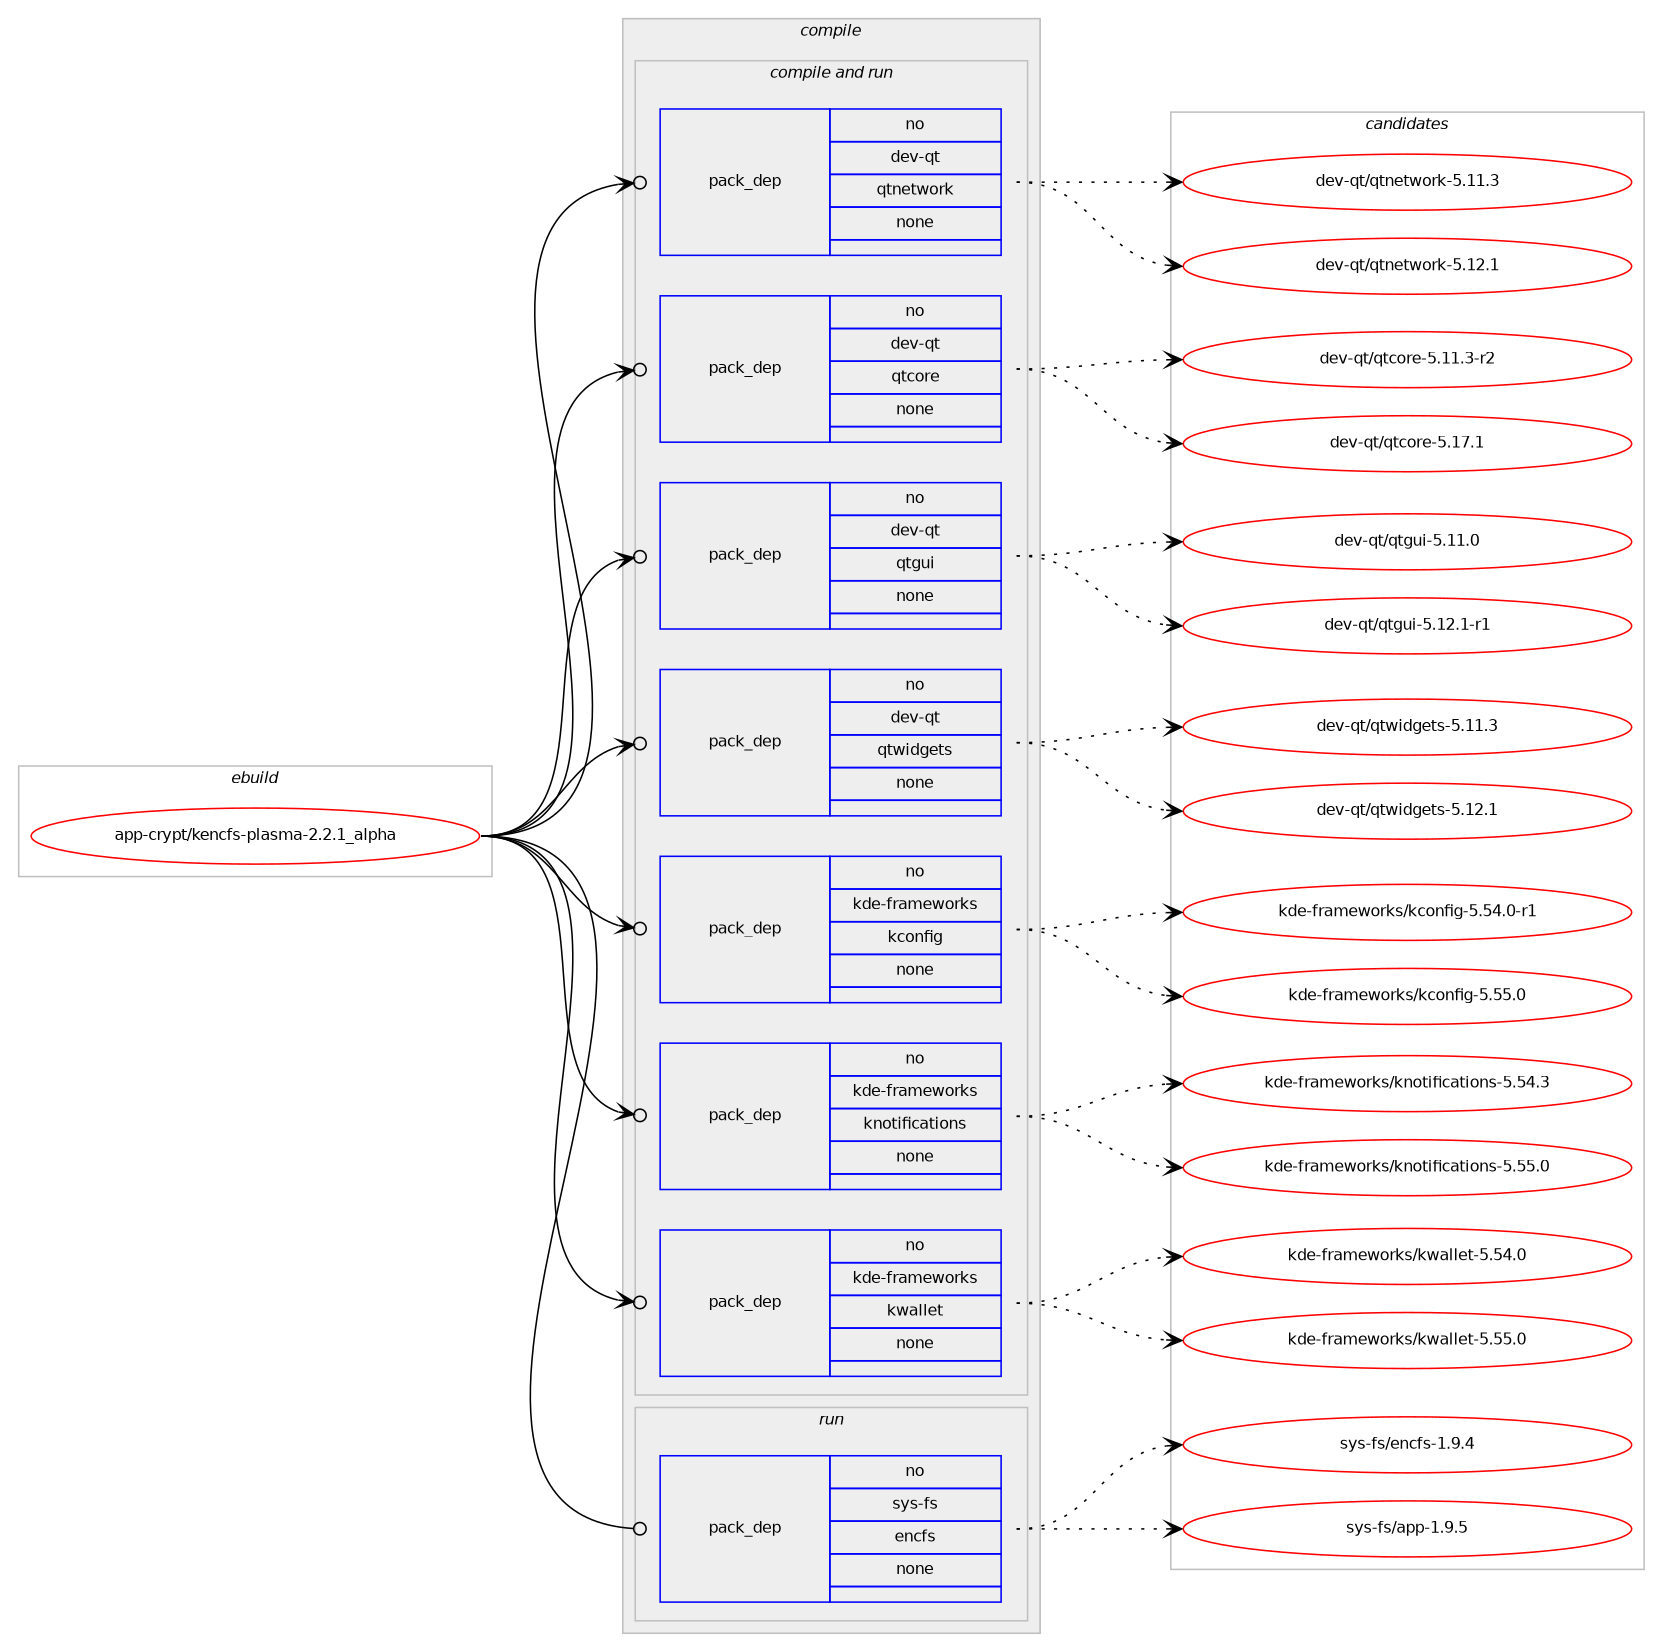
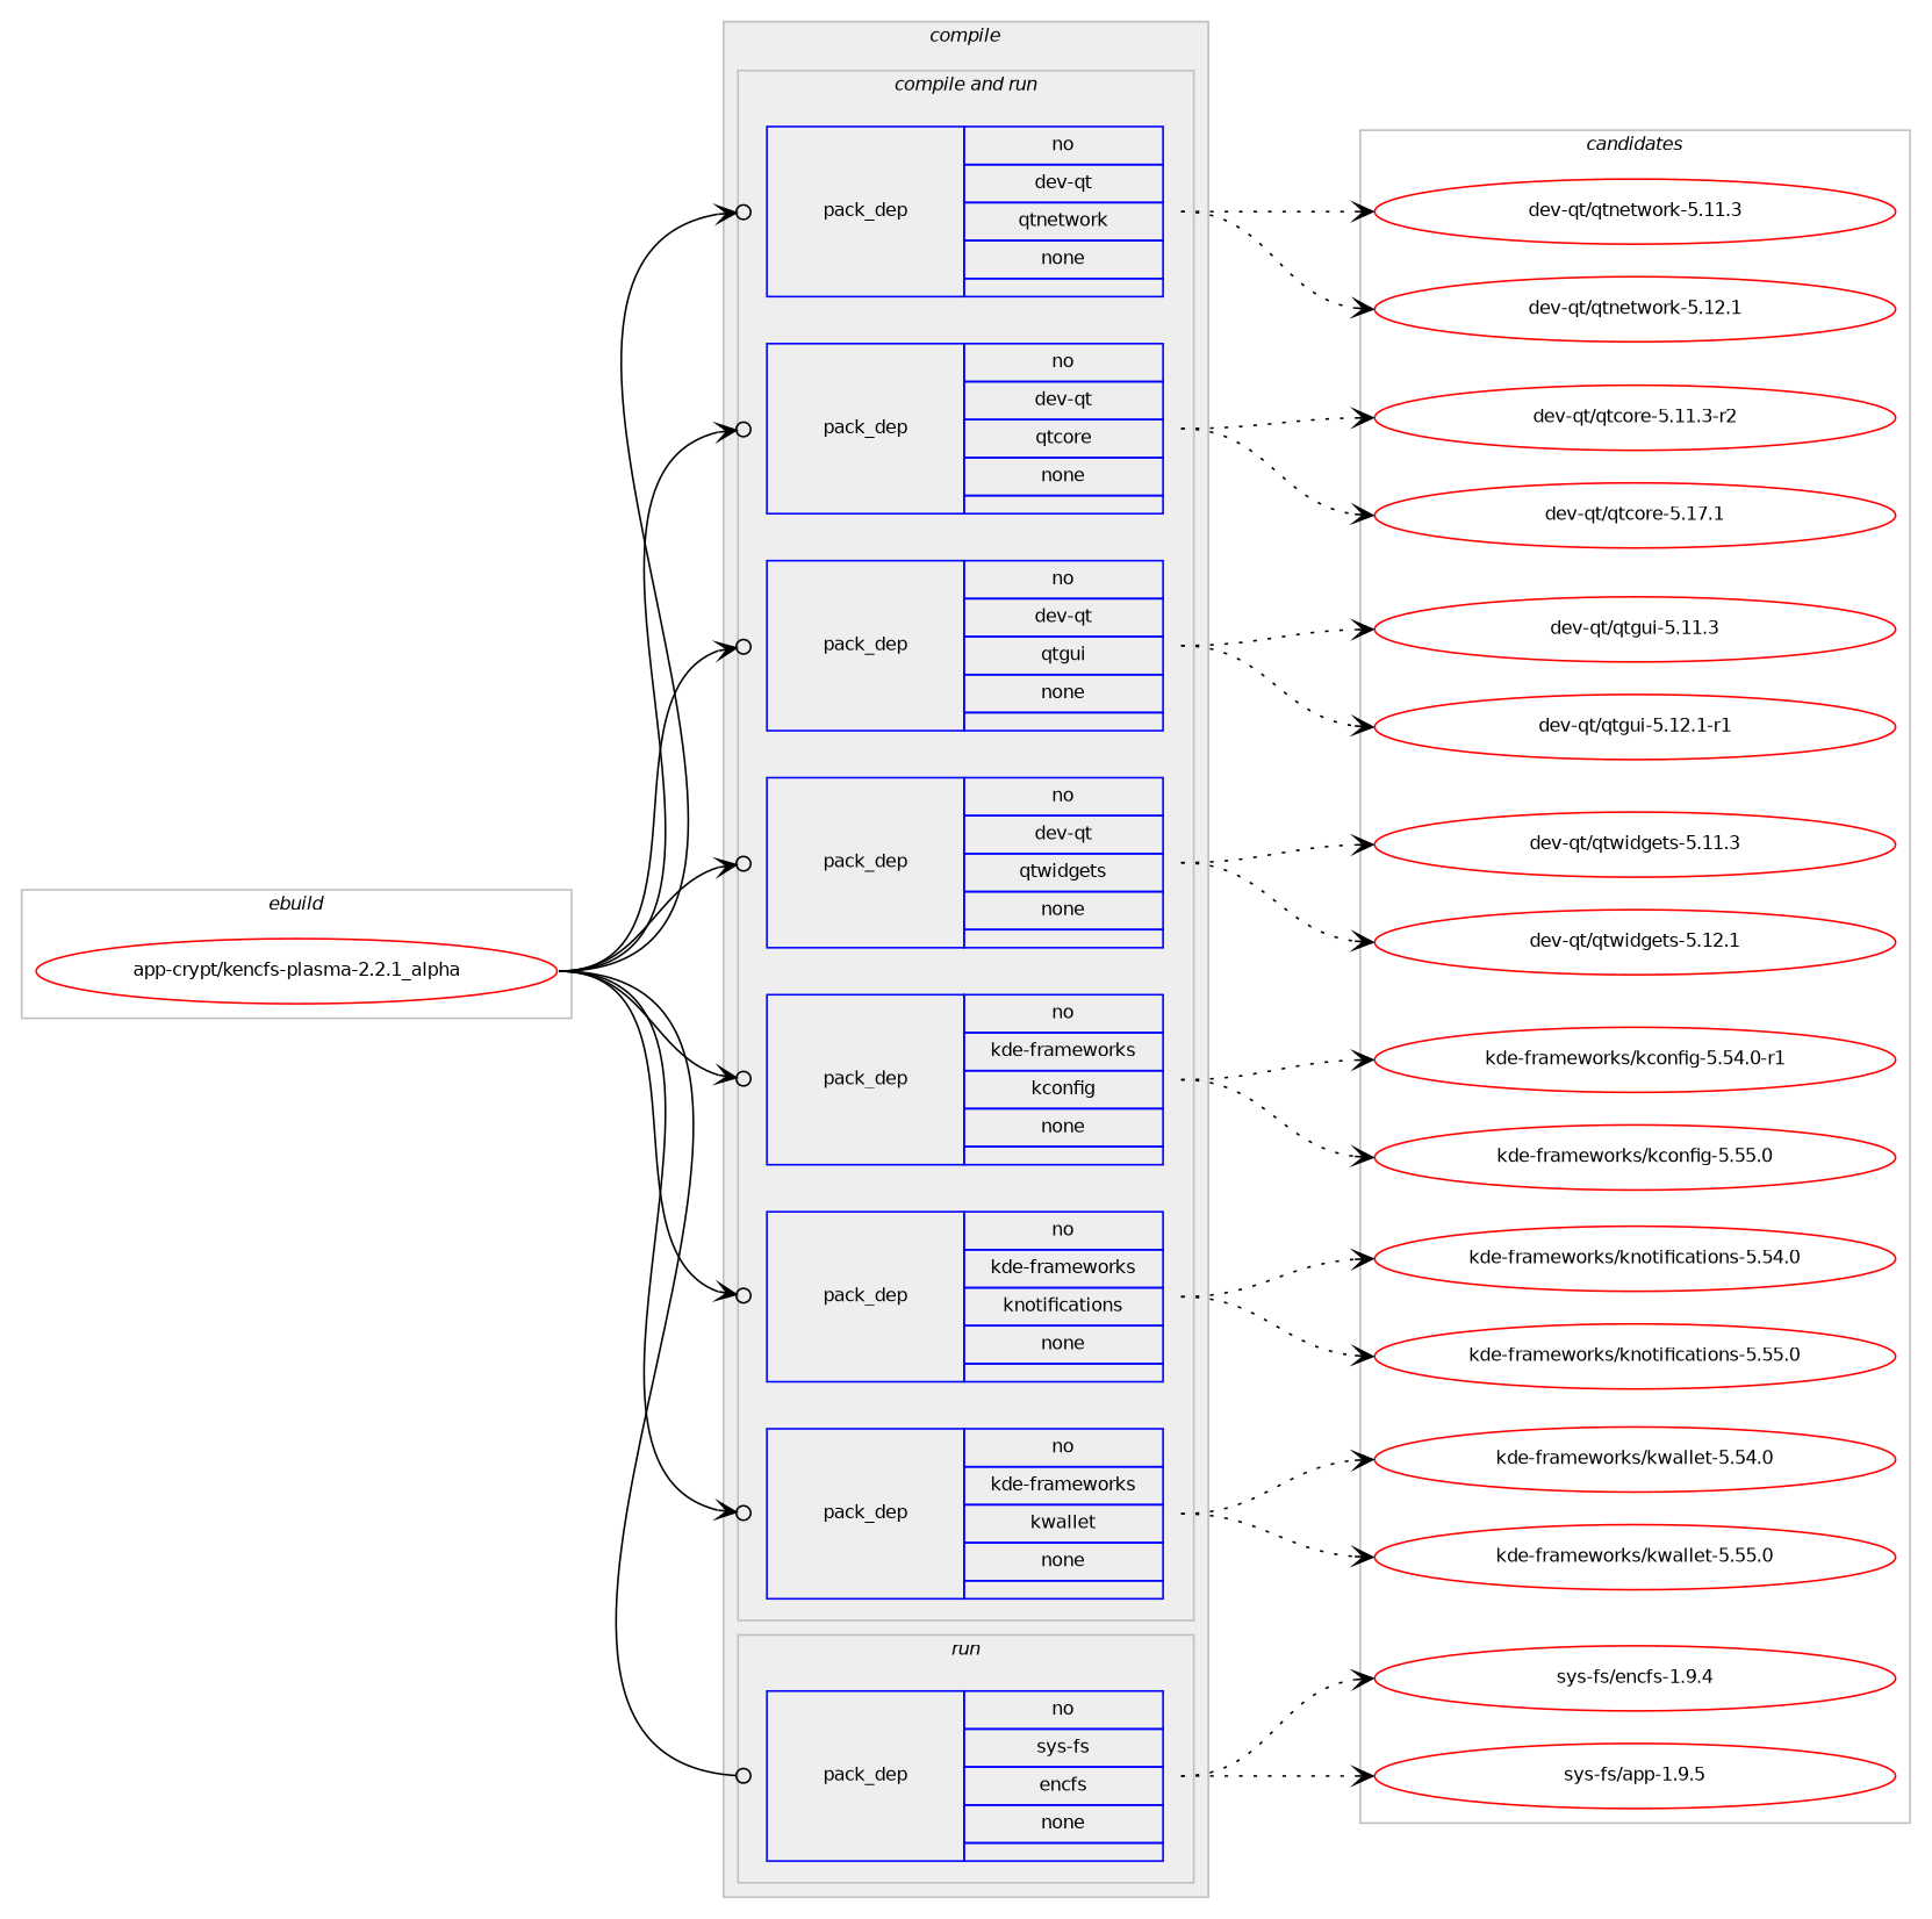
  digraph {
    compound=true
    concentrate=true
    fontname=Helvetica
    fontsize=10
    newrank=true
    rankdir=LR
    ranksep=1.5
    node [color=red fontname=Helvetica fontsize=10]
    edge [arrowhead=vee headport=w style=dotted tailport=e weight=100]
    n1 [label="app-crypt/kencfs-plasma-2.2.1_alpha" width=4]
    n2 [color=blue label=<<TABLE BORDER="0" CELLBORDER="1" CELLSPACING="0" CELLPADDING="4" WIDTH="220"><TR><TD ROWSPAN="6" CELLPADDING="30">pack_dep</TD></TR><TR><TD WIDTH="110">no</TD></TR><TR><TD>dev-qt</TD></TR><TR><TD>qtnetwork</TD></TR><TR><TD>none</TD></TR><TR><TD></TD></TR></TABLE>> shape=none]
    n3 [color=blue label=<<TABLE BORDER="0" CELLBORDER="1" CELLSPACING="0" CELLPADDING="4" WIDTH="220"><TR><TD ROWSPAN="6" CELLPADDING="30">pack_dep</TD></TR><TR><TD WIDTH="110">no</TD></TR><TR><TD>dev-qt</TD></TR><TR><TD>qtcore</TD></TR><TR><TD>none</TD></TR><TR><TD></TD></TR></TABLE>> shape=none]
    n4 [color=blue label=<<TABLE BORDER="0" CELLBORDER="1" CELLSPACING="0" CELLPADDING="4" WIDTH="220"><TR><TD ROWSPAN="6" CELLPADDING="30">pack_dep</TD></TR><TR><TD WIDTH="110">no</TD></TR><TR><TD>dev-qt</TD></TR><TR><TD>qtgui</TD></TR><TR><TD>none</TD></TR><TR><TD></TD></TR></TABLE>> shape=none]
    n5 [color=blue label=<<TABLE BORDER="0" CELLBORDER="1" CELLSPACING="0" CELLPADDING="4" WIDTH="220"><TR><TD ROWSPAN="6" CELLPADDING="30">pack_dep</TD></TR><TR><TD WIDTH="110">no</TD></TR><TR><TD>dev-qt</TD></TR><TR><TD>qtwidgets</TD></TR><TR><TD>none</TD></TR><TR><TD></TD></TR></TABLE>> shape=none]
    n6 [color=blue label=<<TABLE BORDER="0" CELLBORDER="1" CELLSPACING="0" CELLPADDING="4" WIDTH="220"><TR><TD ROWSPAN="6" CELLPADDING="30">pack_dep</TD></TR><TR><TD WIDTH="110">no</TD></TR><TR><TD>kde-frameworks</TD></TR><TR><TD>kconfig</TD></TR><TR><TD>none</TD></TR><TR><TD></TD></TR></TABLE>> shape=none]
    n7 [color=blue label=<<TABLE BORDER="0" CELLBORDER="1" CELLSPACING="0" CELLPADDING="4" WIDTH="220"><TR><TD ROWSPAN="6" CELLPADDING="30">pack_dep</TD></TR><TR><TD WIDTH="110">no</TD></TR><TR><TD>kde-frameworks</TD></TR><TR><TD>knotifications</TD></TR><TR><TD>none</TD></TR><TR><TD></TD></TR></TABLE>> shape=none]
    n8 [color=blue label=<<TABLE BORDER="0" CELLBORDER="1" CELLSPACING="0" CELLPADDING="4" WIDTH="220"><TR><TD ROWSPAN="6" CELLPADDING="30">pack_dep</TD></TR><TR><TD WIDTH="110">no</TD></TR><TR><TD>kde-frameworks</TD></TR><TR><TD>kwallet</TD></TR><TR><TD>none</TD></TR><TR><TD></TD></TR></TABLE>> shape=none]
    n9 [color=blue label=<<TABLE BORDER="0" CELLBORDER="1" CELLSPACING="0" CELLPADDING="4" WIDTH="220"><TR><TD ROWSPAN="6" CELLPADDING="30">pack_dep</TD></TR><TR><TD WIDTH="110">no</TD></TR><TR><TD>sys-fs</TD></TR><TR><TD>encfs</TD></TR><TR><TD>none</TD></TR><TR><TD></TD></TR></TABLE>> shape=none]
    n10 [label="dev-qt/qtcore-5.11.3-r2" width=4]
    n11 [label="dev-qt/qtcore-5.17.1" width=4]
-   n12 [label="dev-qt/qtgui-5.11.0" width=4]
+   n12 [label="dev-qt/qtgui-5.11.3" width=4]
    n13 [label="dev-qt/qtgui-5.12.1-r1" width=4]
    n14 [label="dev-qt/qtnetwork-5.11.3" width=4]
    n15 [label="dev-qt/qtnetwork-5.12.1" width=4]
    n16 [label="dev-qt/qtwidgets-5.11.3" width=4]
    n17 [label="dev-qt/qtwidgets-5.12.1" width=4]
    n18 [label="kde-frameworks/kconfig-5.54.0-r1" width=4]
    n19 [label="kde-frameworks/kconfig-5.55.0" width=4]
-   n20 [label="kde-frameworks/knotifications-5.54.3" width=4]
+   n20 [label="kde-frameworks/knotifications-5.54.0" width=4]
    n21 [label="kde-frameworks/knotifications-5.55.0" width=4]
    n22 [label="kde-frameworks/kwallet-5.54.0" width=4]
    n23 [label="kde-frameworks/kwallet-5.55.0" width=4]
    n24 [label="sys-fs/encfs-1.9.4" width=4]
    n25 [label="sys-fs/app-1.9.5" width=4]
    subgraph cluster_1 {
      color=gray
      label=<<i>ebuild</i>>
      rank=same
      n1
    }
    subgraph cluster_2 {
      color=gray
      label=<<i>dependencies</i>>
      subgraph cluster_3 {
        color=gray
        fillcolor="#eeeeee"
        label=<<i>compile</i>>
        style=filled
      }
      subgraph cluster_4 {
        color=gray
        fillcolor="#eeeeee"
        label=<<i>compile and run</i>>
        style=filled
        subgraph sub_5 {
          color=gray
          fillcolor="#eeeeee"
          label=<<i>compile and run</i>>
          style=filled
          n2
        }
        subgraph sub_6 {
          color=gray
          fillcolor="#eeeeee"
          label=<<i>compile and run</i>>
          style=filled
          n3
        }
        subgraph sub_7 {
          color=gray
          fillcolor="#eeeeee"
          label=<<i>compile and run</i>>
          style=filled
          n4
        }
        subgraph sub_8 {
          color=gray
          fillcolor="#eeeeee"
          label=<<i>compile and run</i>>
          style=filled
          n5
        }
        subgraph sub_9 {
          color=gray
          fillcolor="#eeeeee"
          label=<<i>compile and run</i>>
          style=filled
          n6
        }
        subgraph sub_10 {
          color=gray
          fillcolor="#eeeeee"
          label=<<i>compile and run</i>>
          style=filled
          n7
        }
        subgraph sub_11 {
          color=gray
          fillcolor="#eeeeee"
          label=<<i>compile and run</i>>
          style=filled
          n8
        }
      }
      subgraph cluster_12 {
        color=gray
        fillcolor="#eeeeee"
        label=<<i>run</i>>
        style=filled
        subgraph sub_13 {
          color=gray
          fillcolor="#eeeeee"
          label=<<i>run</i>>
          style=filled
          n9
        }
      }
    }
    subgraph cluster_14 {
      color=gray
      label=<<i>candidates</i>>
      rank=same
      subgraph sub_15 {
        color=black
        label=<<i>candidates</i>>
        nodesep=1
        rank=same
        n10
        n11
      }
      subgraph sub_16 {
        color=black
        label=<<i>candidates</i>>
        nodesep=1
        rank=same
        n12
        n13
      }
      subgraph sub_17 {
        color=black
        label=<<i>candidates</i>>
        nodesep=1
        rank=same
        n14
        n15
      }
      subgraph sub_18 {
        color=black
        label=<<i>candidates</i>>
        nodesep=1
        rank=same
        n16
        n17
      }
      subgraph sub_19 {
        color=black
        label=<<i>candidates</i>>
        nodesep=1
        rank=same
        n18
        n19
      }
      subgraph sub_20 {
        color=black
        label=<<i>candidates</i>>
        nodesep=1
        rank=same
        n20
        n21
      }
      subgraph sub_21 {
        color=black
        label=<<i>candidates</i>>
        nodesep=1
        rank=same
        n22
        n23
      }
      subgraph sub_22 {
        color=black
        label=<<i>candidates</i>>
        nodesep=1
        rank=same
        n24
        n25
      }
    }
    n1 -> n2 [arrowhead=odotvee style=solid weight=20]
    n1 -> n3 [arrowhead=odotvee style=solid weight=20]
    n1 -> n4 [arrowhead=odotvee style=solid weight=20]
    n1 -> n5 [arrowhead=odotvee style=solid weight=20]
    n1 -> n6 [arrowhead=odotvee style=solid weight=20]
    n1 -> n7 [arrowhead=odotvee style=solid weight=20]
    n1 -> n8 [arrowhead=odotvee style=solid weight=20]
    n1 -> n9 [arrowhead=odot style=solid weight=20]
    n2 -> n14
    n2 -> n15
    n3 -> n10
    n3 -> n11
    n4 -> n12
    n4 -> n13
    n5 -> n16
    n5 -> n17
    n6 -> n18
    n6 -> n19
    n7 -> n20
    n7 -> n21
    n8 -> n22
    n8 -> n23
    n9 -> n24
    n9 -> n25
  }
